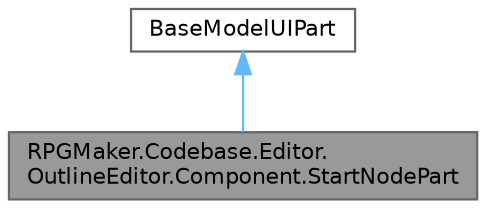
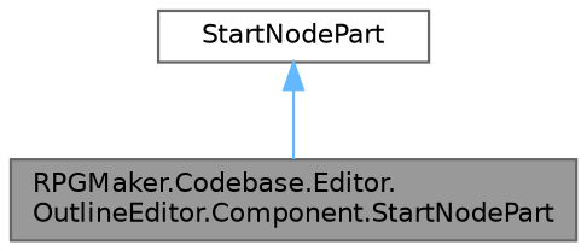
  digraph {
    node [color=gray40 fontname=Helvetica fontsize=10 shape=box style=filled]
    n1 [fillcolor=grey60 fontcolor=black height=0.2 label="RPGMaker.Codebase.Editor.\lOutlineEditor.Component.StartNodePart" width=0.4]
-   n2 [fillcolor=white height=0.2 label=BaseModelUIPart width=0.4]
+   n2 [fillcolor=white height=0.2 label=StartNodePart width=0.4]
    n2 -> n1 [color=steelblue1 dir=back fontname=Helvetica fontsize=10 labelfontname=Helvetica labelfontsize=10 style=solid]
  }
